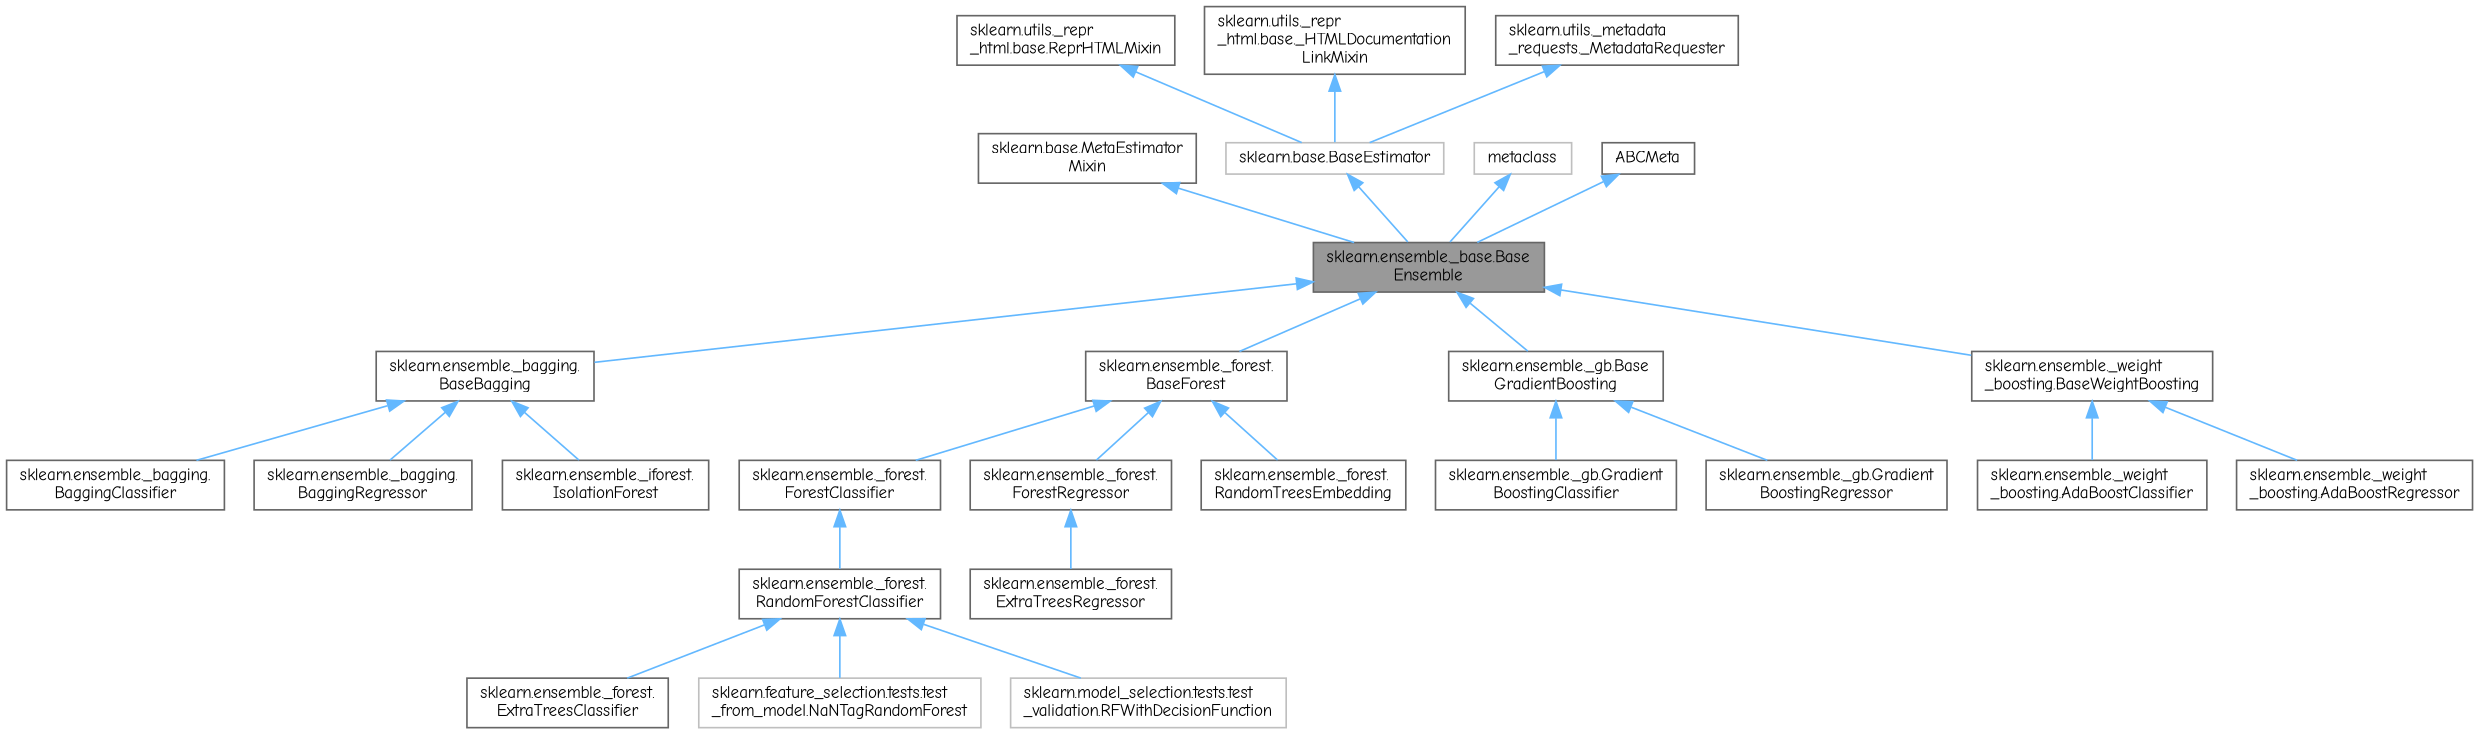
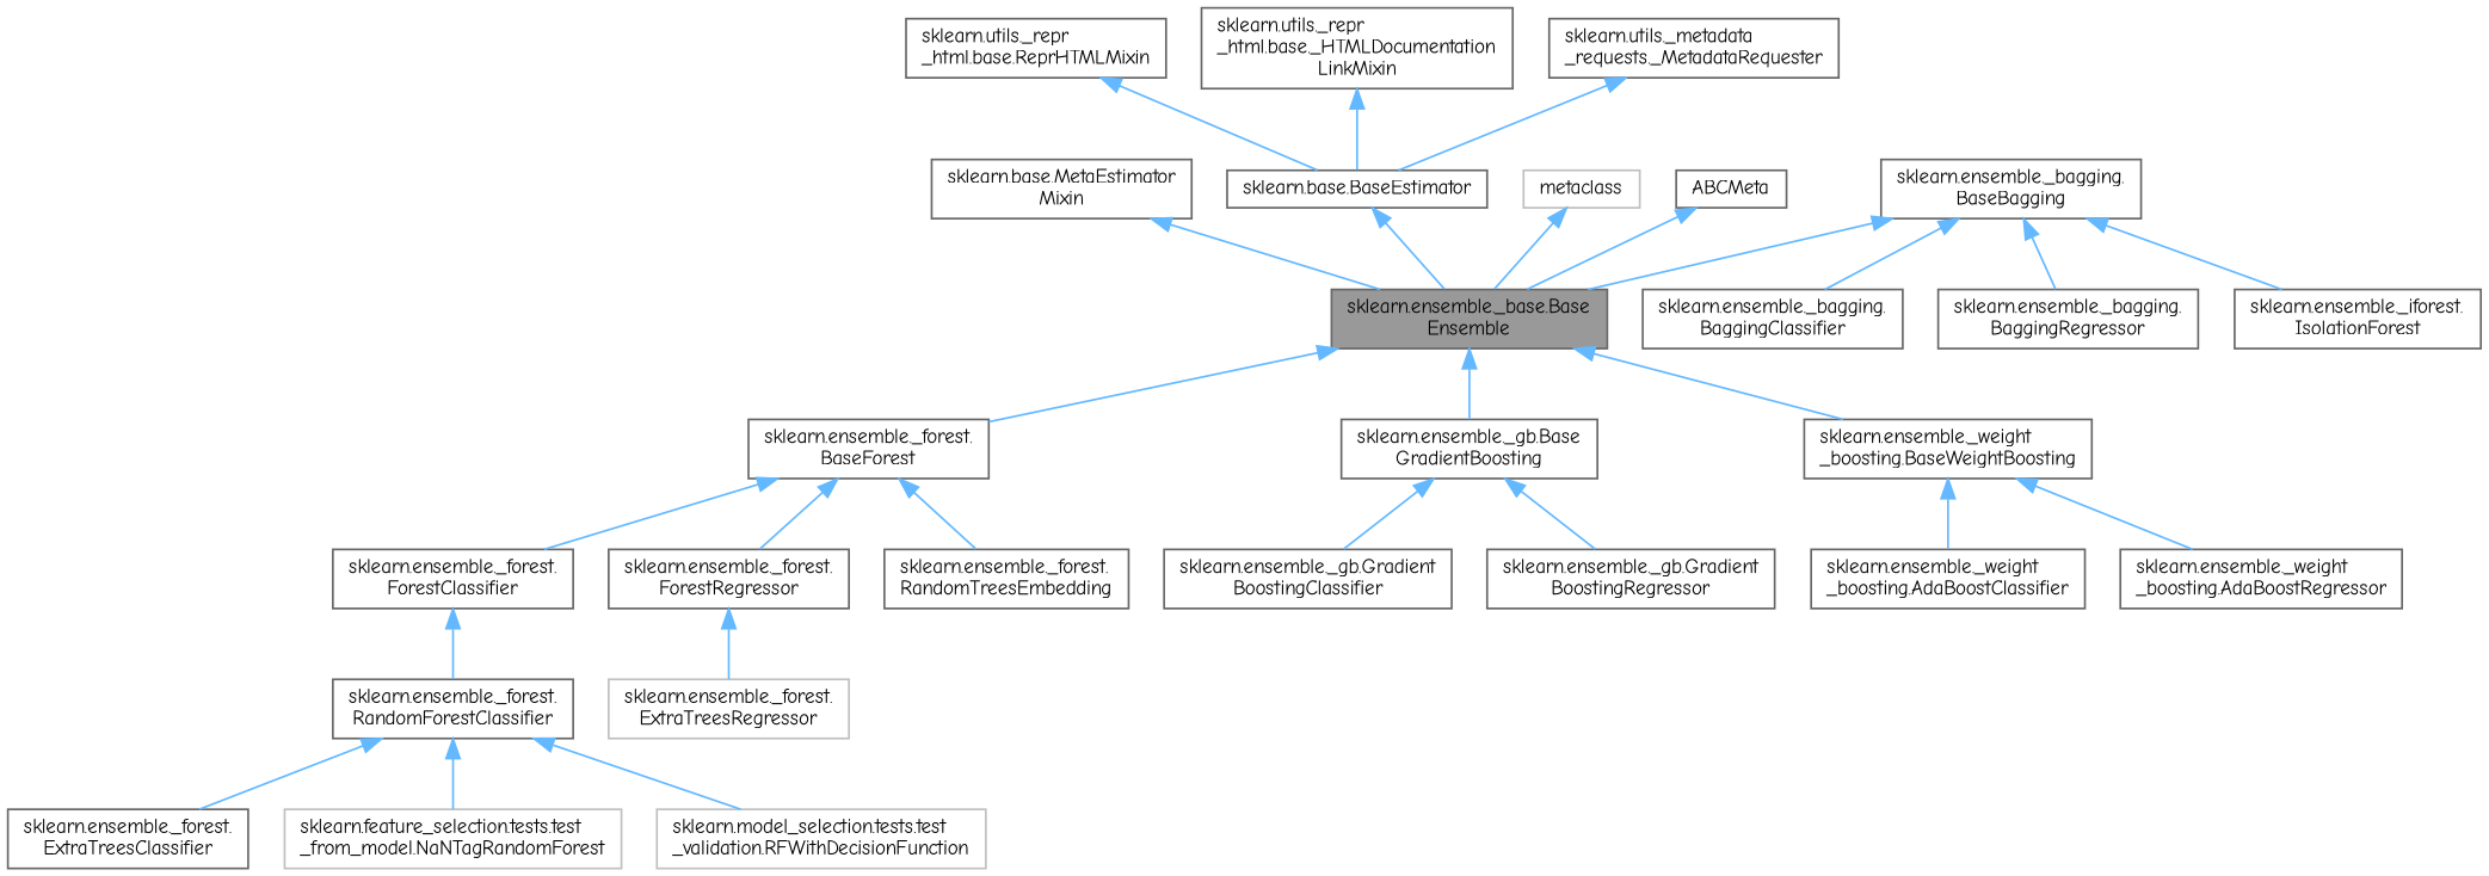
  digraph {
    fontname="Comic Neue"
    rankdir=TB
    node [color=gray40 fillcolor=white fontname="Comic Neue" fontsize=10 shape=box style=filled]
    edge [color=steelblue1 dir=back fontname="Comic Neue" fontsize=10 labelfontname=Helvetica labelfontsize=10 style=solid]
    n1 [fillcolor=grey60 fontcolor=black height=0.2 label="sklearn.ensemble._base.Base\lEnsemble" width=0.4]
    n2 [height=0.2 label="sklearn.ensemble._bagging.\lBaseBagging" width=0.4]
    n3 [height=0.2 label="sklearn.ensemble._forest.\lBaseForest" width=0.4]
    n4 [height=0.2 label="sklearn.ensemble._gb.Base\lGradientBoosting" width=0.4]
    n5 [height=0.2 label="sklearn.ensemble._weight\l_boosting.BaseWeightBoosting" width=0.4]
    n6 [height=0.2 label="sklearn.ensemble._bagging.\lBaggingClassifier" width=0.4]
    n7 [height=0.2 label="sklearn.ensemble._bagging.\lBaggingRegressor" width=0.4]
    n8 [height=0.2 label="sklearn.ensemble._iforest.\lIsolationForest" width=0.4]
    n9 [height=0.2 label="sklearn.ensemble._forest.\lForestClassifier" width=0.4]
    n10 [height=0.2 label="sklearn.ensemble._forest.\lForestRegressor" width=0.4]
    n11 [height=0.2 label="sklearn.ensemble._forest.\lRandomTreesEmbedding" width=0.4]
    n12 [height=0.2 label="sklearn.ensemble._gb.Gradient\lBoostingClassifier" width=0.4]
    n13 [height=0.2 label="sklearn.ensemble._gb.Gradient\lBoostingRegressor" width=0.4]
    n14 [height=0.2 label="sklearn.ensemble._weight\l_boosting.AdaBoostClassifier" width=0.4]
    n15 [height=0.2 label="sklearn.ensemble._weight\l_boosting.AdaBoostRegressor" width=0.4]
    n16 [height=0.2 label="sklearn.base.MetaEstimator\lMixin" width=0.4]
-   n17 [color=grey75 height=0.2 label="sklearn.base.BaseEstimator" width=0.4]
+   n17 [height=0.2 label="sklearn.base.BaseEstimator" width=0.4]
    n18 [height=0.2 label="sklearn.utils._repr\l_html.base.ReprHTMLMixin" width=0.4]
    n19 [height=0.2 label="sklearn.utils._repr\l_html.base._HTMLDocumentation\lLinkMixin" width=0.4]
    n20 [height=0.2 label="sklearn.utils._metadata\l_requests._MetadataRequester" width=0.4]
    n21 [color=grey75 height=0.2 label=metaclass width=0.4]
    n22 [height=0.2 label=ABCMeta width=0.4]
    n23 [height=0.2 label="sklearn.ensemble._forest.\lRandomForestClassifier" width=0.4]
-   n24 [height=0.2 label="sklearn.ensemble._forest.\lExtraTreesRegressor" width=0.4]
+   n24 [color=grey75 height=0.2 label="sklearn.ensemble._forest.\lExtraTreesRegressor" width=0.4]
    n25 [height=0.2 label="sklearn.ensemble._forest.\lExtraTreesClassifier" width=0.4]
    n26 [color=grey75 height=0.2 label="sklearn.feature_selection.tests.test\l_from_model.NaNTagRandomForest" width=0.4]
    n27 [color=grey75 height=0.2 label="sklearn.model_selection.tests.test\l_validation.RFWithDecisionFunction" width=0.4]
-   n1 -> n2
+   n2 -> n1
    n1 -> n3
    n1 -> n4
    n1 -> n5
    n2 -> n6
    n2 -> n7
    n2 -> n8
    n3 -> n9
    n3 -> n10
    n3 -> n11
    n4 -> n12
    n4 -> n13
    n5 -> n14
    n5 -> n15
    n9 -> n23
    n10 -> n24
    n16 -> n1
    n17 -> n1
    n18 -> n17
    n19 -> n17
    n20 -> n17
    n21 -> n1
    n22 -> n1
    n23 -> n25
    n23 -> n26
    n23 -> n27
  }
